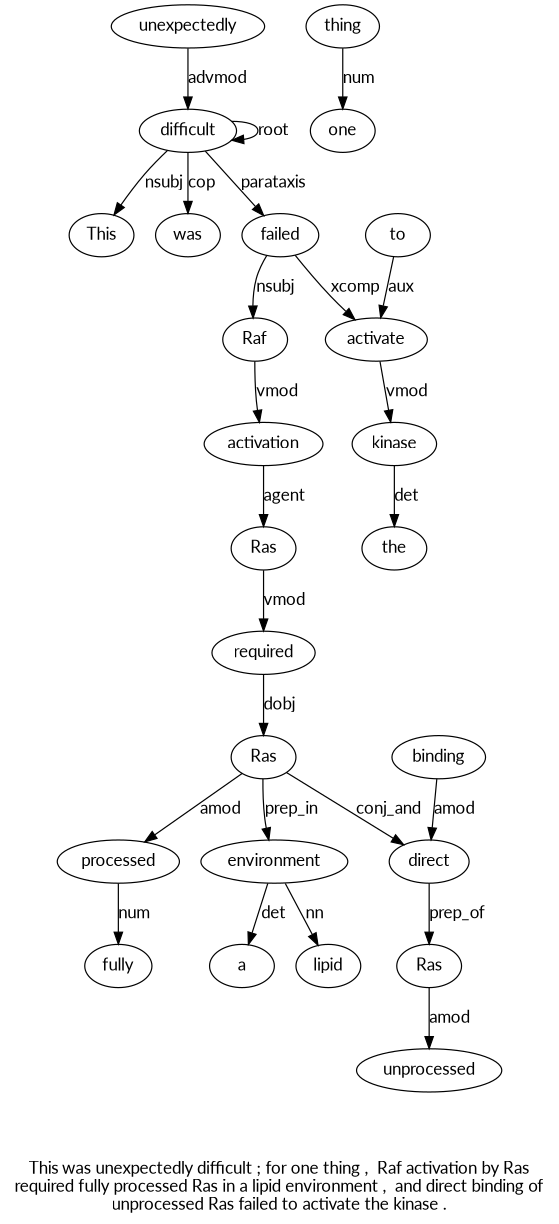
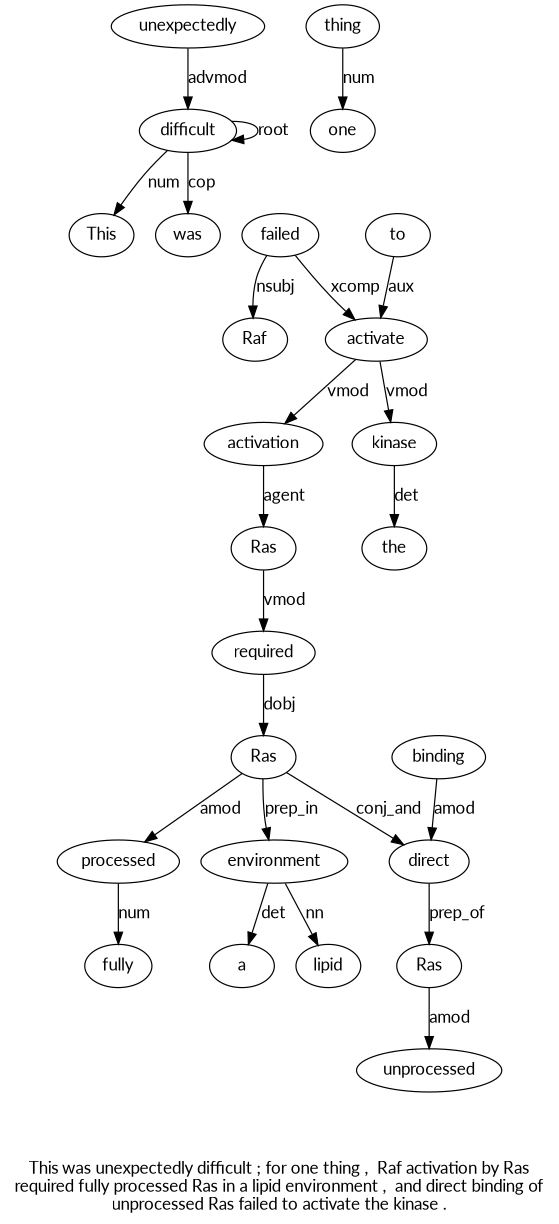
  digraph {
    fontname=Lato
    label="This was unexpectedly difficult ; for one thing ,  Raf activation by Ras\nrequired fully processed Ras in a lipid environment ,  and direct binding of\nunprocessed Ras failed to activate the kinase ."
    node [fillcolor=white fontname=Lato style=filled]
    edge [fontname=Lato]
    n1 [label=difficult]
    n2 [label=This]
    n3 [label=was]
    n4 [label=failed]
    n5 [label=unexpectedly]
    n6 [label=Raf]
    n7 [label=activate]
    n8 [label=thing]
    n9 [label=one]
    n10 [label=activation]
    n11 [label=kinase]
    n12 [label=Ras]
    n13 [label=required]
    n14 [label=Ras]
    n15 [label=processed]
    n16 [label=environment]
    n17 [label=direct]
    n18 [label=fully]
    n19 [label=a]
    n20 [label=lipid]
    n21 [label=Ras]
    n22 [label=binding]
    n23 [label=unprocessed]
    n24 [label=to]
    n25 [label=the]
    n1 -> n1 [label=root]
-   n1 -> n2 [label=nsubj]
+   n1 -> n2 [label=num]
    n1 -> n3 [label=cop]
-   n1 -> n4 [label=parataxis]
    n4 -> n6 [label=nsubj]
    n4 -> n7 [label=xcomp]
    n5 -> n1 [label=advmod]
-   n6 -> n10 [label=vmod]
+   n7 -> n10 [label=vmod]
    n7 -> n11 [label=vmod]
    n8 -> n9 [label=num]
    n10 -> n12 [label=agent]
    n11 -> n25 [label=det]
    n12 -> n13 [label=vmod]
    n13 -> n14 [label=dobj]
    n14 -> n15 [label=amod]
    n14 -> n16 [label=prep_in]
    n14 -> n17 [label=conj_and]
    n15 -> n18 [label=num]
    n16 -> n19 [label=det]
    n16 -> n20 [label=nn]
    n17 -> n21 [label=prep_of]
    n21 -> n23 [label=amod]
    n22 -> n17 [label=amod]
    n24 -> n7 [label=aux]
  }
